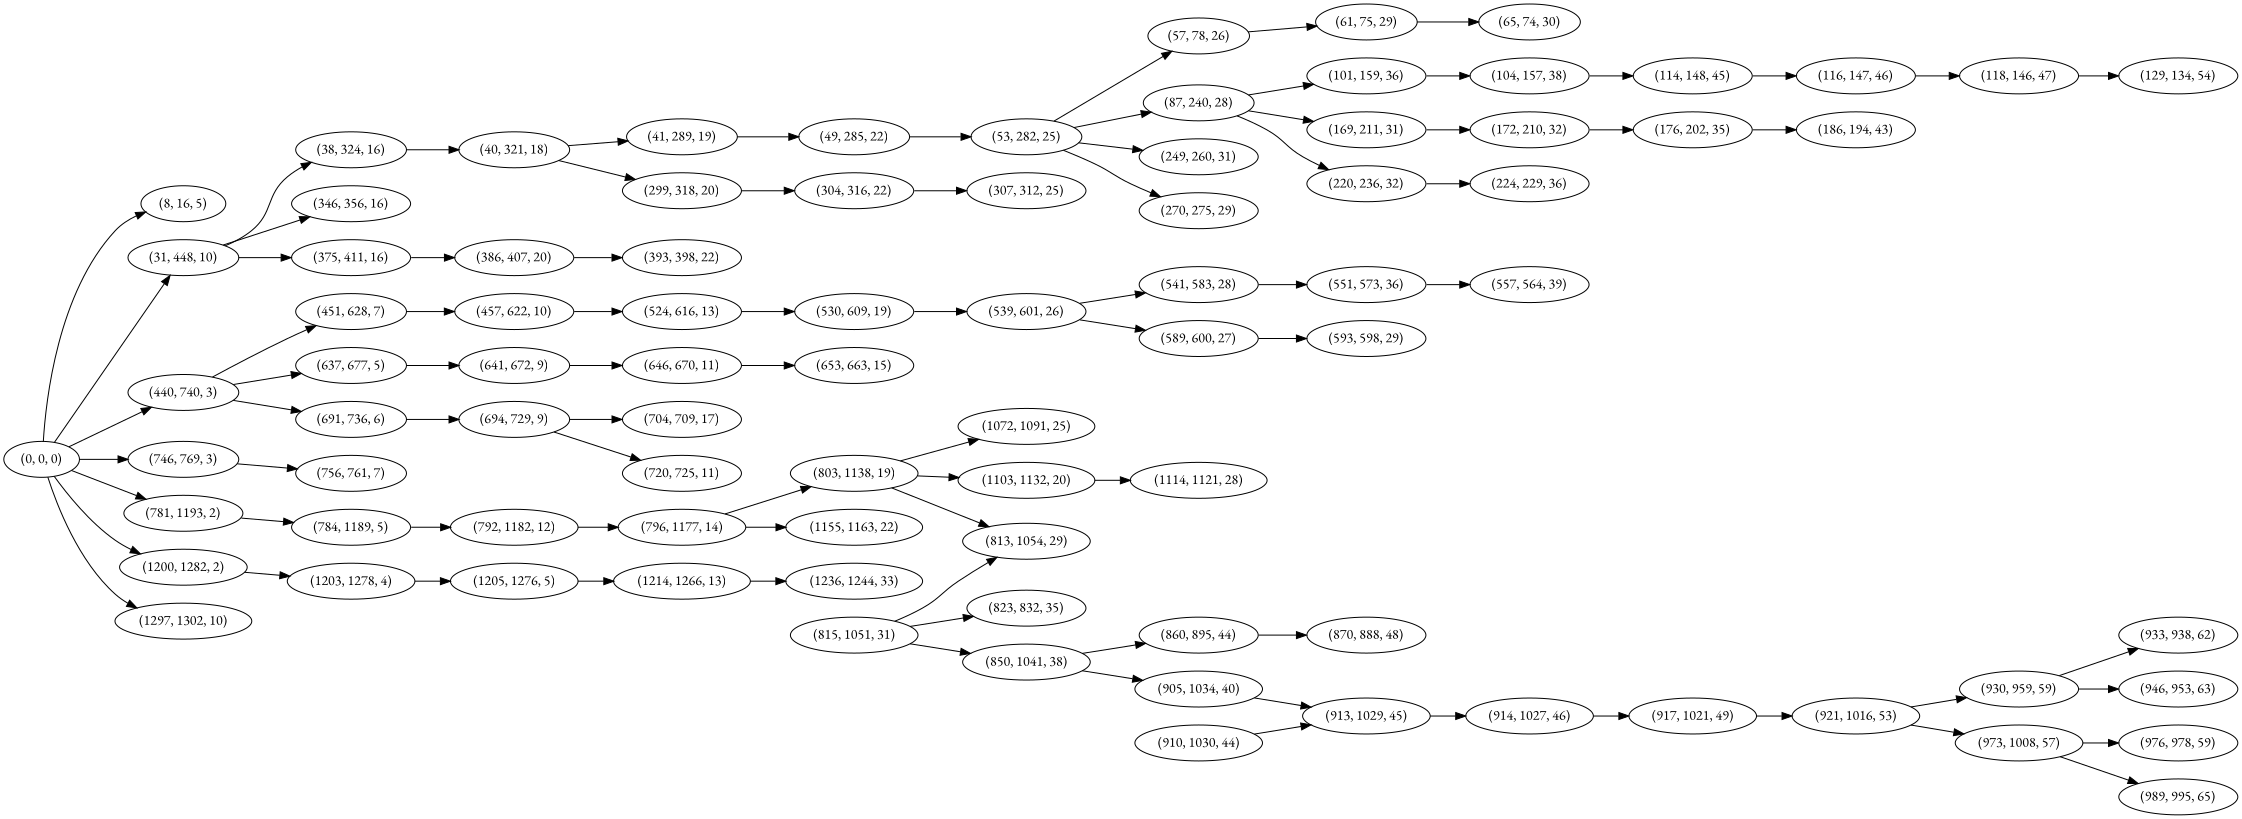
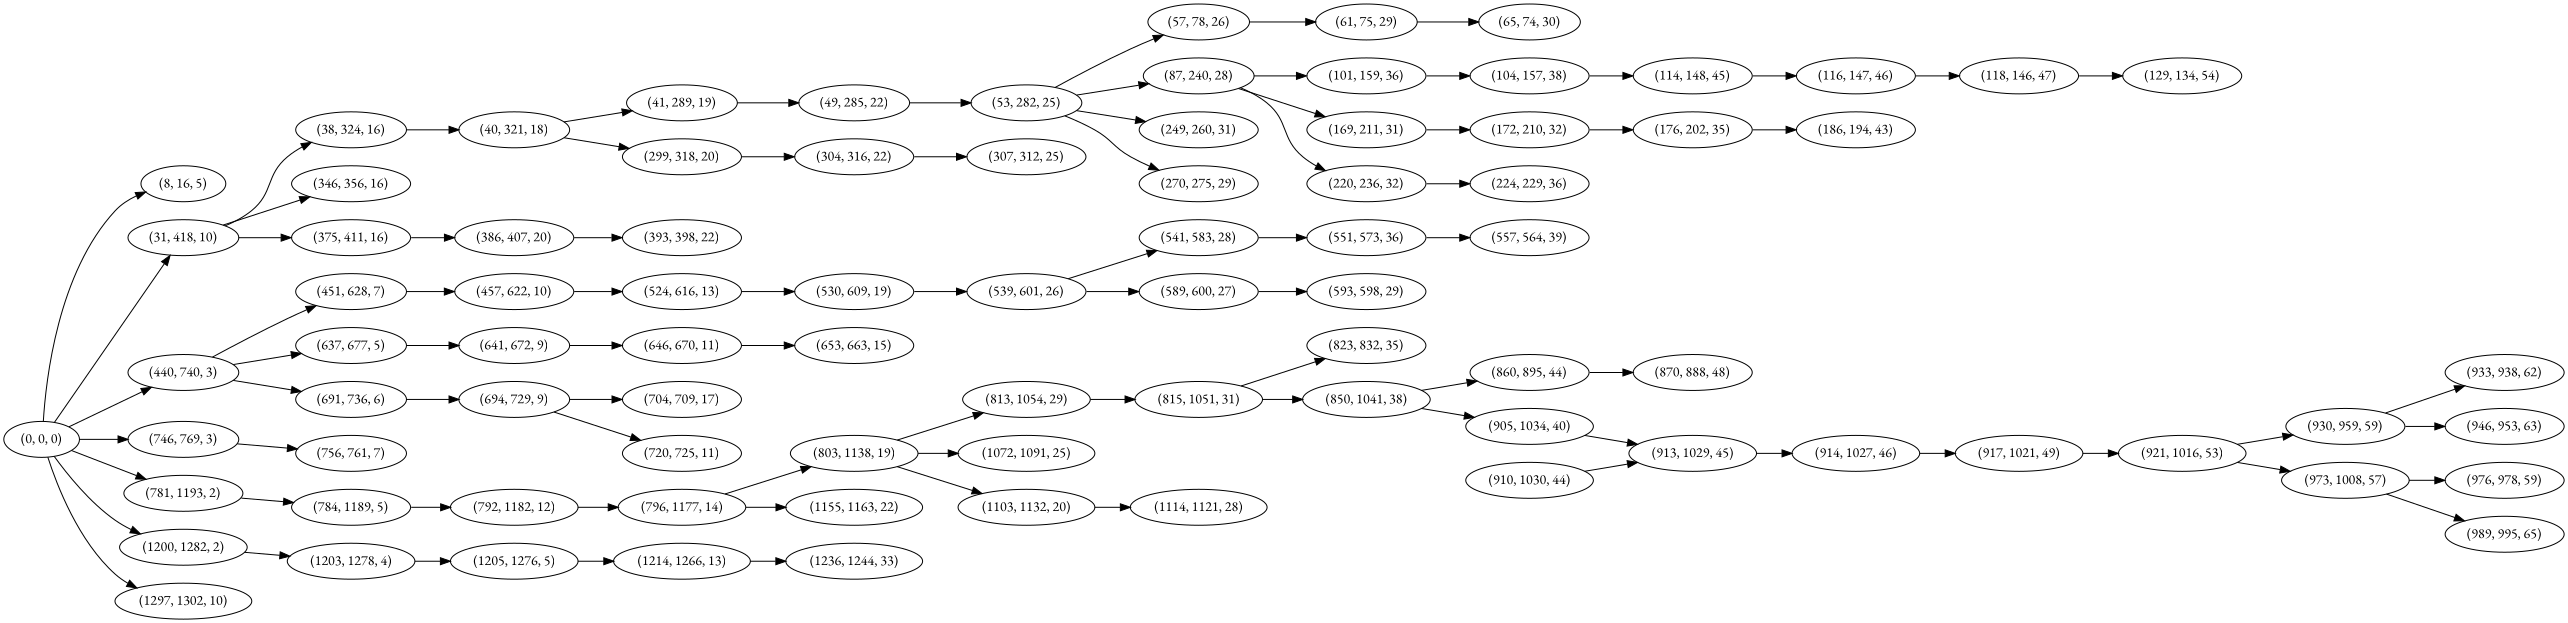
  digraph {
    fontname="EB Garamond"
    rankdir=LR
    node [fontname="EB Garamond"]
    edge [fontname="EB Garamond"]
    "(0, 0, 0)"
    "(8, 16, 5)"
-   "(31, 418, 10)" [label="(31, 448, 10)"]
+   "(31, 418, 10)"
    "(440, 740, 3)"
    "(746, 769, 3)"
    "(781, 1193, 2)"
    "(1200, 1282, 2)"
    "(1297, 1302, 10)"
    "(38, 324, 16)"
    "(346, 356, 16)"
    "(375, 411, 16)"
    "(451, 628, 7)"
    "(637, 677, 5)"
    "(691, 736, 6)"
    "(756, 761, 7)"
    "(784, 1189, 5)"
    "(1203, 1278, 4)"
    "(40, 321, 18)"
    "(386, 407, 20)"
    "(41, 289, 19)"
    "(299, 318, 20)"
    "(49, 285, 22)"
    "(304, 316, 22)"
    "(53, 282, 25)"
    "(57, 78, 26)"
    "(87, 240, 28)"
    "(249, 260, 31)"
    "(270, 275, 29)"
    "(61, 75, 29)"
    "(101, 159, 36)"
    "(169, 211, 31)"
    "(220, 236, 32)"
    "(65, 74, 30)"
    "(104, 157, 38)"
    "(172, 210, 32)"
    "(224, 229, 36)"
    "(114, 148, 45)"
    "(116, 147, 46)"
    "(118, 146, 47)"
    "(129, 134, 54)"
    "(176, 202, 35)"
    "(186, 194, 43)"
    "(307, 312, 25)"
    "(393, 398, 22)"
    "(457, 622, 10)"
    "(641, 672, 9)"
    "(694, 729, 9)"
    "(524, 616, 13)"
    "(530, 609, 19)"
    "(539, 601, 26)"
    "(541, 583, 28)"
    "(589, 600, 27)"
    "(551, 573, 36)"
    "(593, 598, 29)"
    "(557, 564, 39)"
    "(646, 670, 11)"
    "(653, 663, 15)"
    "(704, 709, 17)"
    "(720, 725, 11)"
    "(792, 1182, 12)"
    "(796, 1177, 14)"
    "(803, 1138, 19)"
    "(1155, 1163, 22)"
    "(813, 1054, 29)"
    "(1072, 1091, 25)"
    "(1103, 1132, 20)"
    "(815, 1051, 31)"
    "(1114, 1121, 28)"
    "(823, 832, 35)"
    "(850, 1041, 38)"
    "(860, 895, 44)"
    "(905, 1034, 40)"
    "(870, 888, 48)"
    "(913, 1029, 45)"
    "(910, 1030, 44)"
    "(914, 1027, 46)"
    "(917, 1021, 49)"
    "(921, 1016, 53)"
    "(930, 959, 59)"
    "(973, 1008, 57)"
    "(933, 938, 62)"
    "(946, 953, 63)"
    "(976, 978, 59)"
    "(989, 995, 65)"
    "(1205, 1276, 5)"
    "(1214, 1266, 13)"
    "(1236, 1244, 33)"
    "(0, 0, 0)" -> "(8, 16, 5)"
    "(0, 0, 0)" -> "(31, 418, 10)"
    "(0, 0, 0)" -> "(440, 740, 3)"
    "(0, 0, 0)" -> "(746, 769, 3)"
    "(0, 0, 0)" -> "(781, 1193, 2)"
    "(0, 0, 0)" -> "(1200, 1282, 2)"
    "(0, 0, 0)" -> "(1297, 1302, 10)"
    "(31, 418, 10)" -> "(38, 324, 16)"
    "(31, 418, 10)" -> "(346, 356, 16)"
    "(31, 418, 10)" -> "(375, 411, 16)"
    "(440, 740, 3)" -> "(451, 628, 7)"
    "(440, 740, 3)" -> "(637, 677, 5)"
    "(440, 740, 3)" -> "(691, 736, 6)"
    "(746, 769, 3)" -> "(756, 761, 7)"
    "(781, 1193, 2)" -> "(784, 1189, 5)"
    "(1200, 1282, 2)" -> "(1203, 1278, 4)"
    "(38, 324, 16)" -> "(40, 321, 18)"
    "(375, 411, 16)" -> "(386, 407, 20)"
    "(451, 628, 7)" -> "(457, 622, 10)"
    "(637, 677, 5)" -> "(641, 672, 9)"
    "(691, 736, 6)" -> "(694, 729, 9)"
    "(784, 1189, 5)" -> "(792, 1182, 12)"
    "(1203, 1278, 4)" -> "(1205, 1276, 5)"
    "(40, 321, 18)" -> "(41, 289, 19)"
    "(40, 321, 18)" -> "(299, 318, 20)"
    "(386, 407, 20)" -> "(393, 398, 22)"
    "(41, 289, 19)" -> "(49, 285, 22)"
    "(299, 318, 20)" -> "(304, 316, 22)"
    "(49, 285, 22)" -> "(53, 282, 25)"
    "(304, 316, 22)" -> "(307, 312, 25)"
    "(53, 282, 25)" -> "(57, 78, 26)"
    "(53, 282, 25)" -> "(87, 240, 28)"
    "(53, 282, 25)" -> "(249, 260, 31)"
    "(53, 282, 25)" -> "(270, 275, 29)"
    "(57, 78, 26)" -> "(61, 75, 29)"
    "(87, 240, 28)" -> "(101, 159, 36)"
    "(87, 240, 28)" -> "(169, 211, 31)"
    "(87, 240, 28)" -> "(220, 236, 32)"
    "(61, 75, 29)" -> "(65, 74, 30)"
    "(101, 159, 36)" -> "(104, 157, 38)"
    "(169, 211, 31)" -> "(172, 210, 32)"
    "(220, 236, 32)" -> "(224, 229, 36)"
    "(104, 157, 38)" -> "(114, 148, 45)"
    "(172, 210, 32)" -> "(176, 202, 35)"
    "(114, 148, 45)" -> "(116, 147, 46)"
    "(116, 147, 46)" -> "(118, 146, 47)"
    "(118, 146, 47)" -> "(129, 134, 54)"
    "(176, 202, 35)" -> "(186, 194, 43)"
    "(457, 622, 10)" -> "(524, 616, 13)"
    "(641, 672, 9)" -> "(646, 670, 11)"
    "(694, 729, 9)" -> "(704, 709, 17)"
    "(694, 729, 9)" -> "(720, 725, 11)"
    "(524, 616, 13)" -> "(530, 609, 19)"
    "(530, 609, 19)" -> "(539, 601, 26)"
    "(539, 601, 26)" -> "(541, 583, 28)"
    "(539, 601, 26)" -> "(589, 600, 27)"
    "(541, 583, 28)" -> "(551, 573, 36)"
    "(589, 600, 27)" -> "(593, 598, 29)"
    "(551, 573, 36)" -> "(557, 564, 39)"
    "(646, 670, 11)" -> "(653, 663, 15)"
    "(792, 1182, 12)" -> "(796, 1177, 14)"
    "(796, 1177, 14)" -> "(803, 1138, 19)"
    "(796, 1177, 14)" -> "(1155, 1163, 22)"
    "(803, 1138, 19)" -> "(813, 1054, 29)"
    "(803, 1138, 19)" -> "(1072, 1091, 25)"
    "(803, 1138, 19)" -> "(1103, 1132, 20)"
-   "(815, 1051, 31)" -> "(813, 1054, 29)"
+   "(813, 1054, 29)" -> "(815, 1051, 31)"
    "(1103, 1132, 20)" -> "(1114, 1121, 28)"
    "(815, 1051, 31)" -> "(823, 832, 35)"
    "(815, 1051, 31)" -> "(850, 1041, 38)"
    "(850, 1041, 38)" -> "(860, 895, 44)"
    "(850, 1041, 38)" -> "(905, 1034, 40)"
    "(860, 895, 44)" -> "(870, 888, 48)"
    "(905, 1034, 40)" -> "(913, 1029, 45)"
    "(913, 1029, 45)" -> "(914, 1027, 46)"
    "(910, 1030, 44)" -> "(913, 1029, 45)"
    "(914, 1027, 46)" -> "(917, 1021, 49)"
    "(917, 1021, 49)" -> "(921, 1016, 53)"
    "(921, 1016, 53)" -> "(930, 959, 59)"
    "(921, 1016, 53)" -> "(973, 1008, 57)"
    "(930, 959, 59)" -> "(933, 938, 62)"
    "(930, 959, 59)" -> "(946, 953, 63)"
    "(973, 1008, 57)" -> "(976, 978, 59)"
    "(973, 1008, 57)" -> "(989, 995, 65)"
    "(1205, 1276, 5)" -> "(1214, 1266, 13)"
    "(1214, 1266, 13)" -> "(1236, 1244, 33)"
  }
